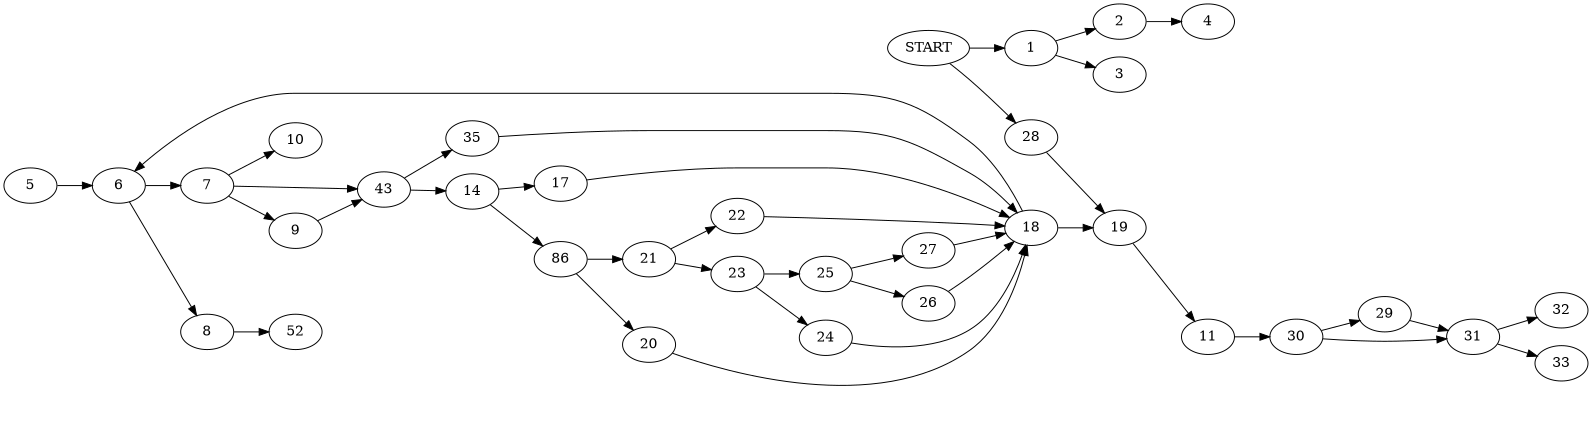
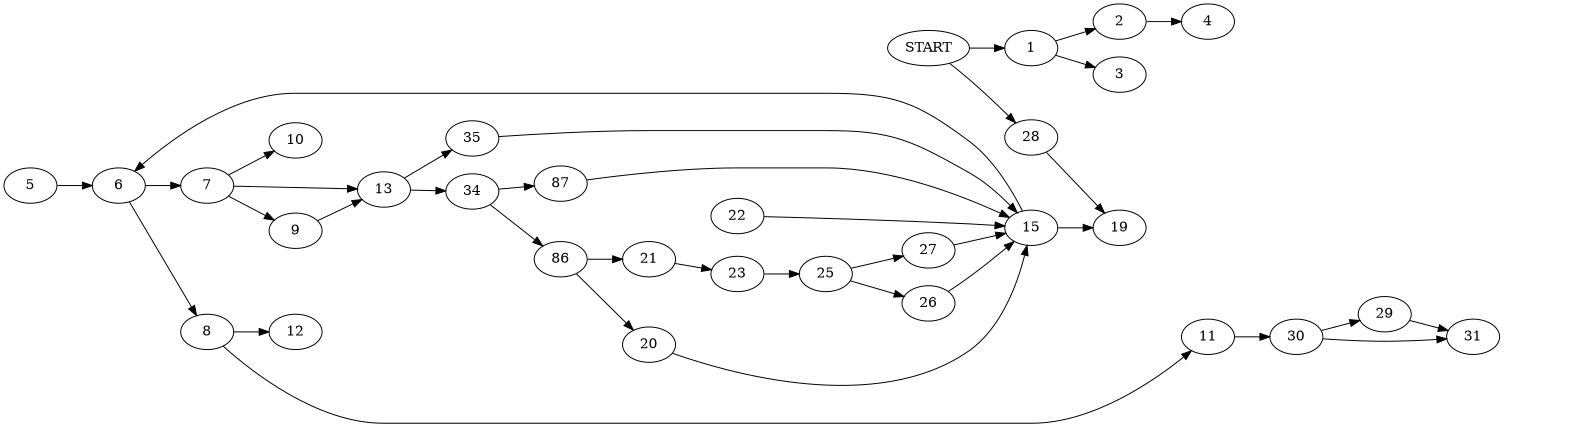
  digraph {
    rankdir=LR
    n1 [label=START]
    1
    28
    2
    3
    19
    4
    5
    6
    7
    8
    9
    10
-   13 [label=43]
+   13
    11
-   12 [label=52]
+   12
    30
-   14
+   14 [label=34]
    n19 [label=35]
    29
    31
-   32
-   33
    n24 [label=86]
-   17
-   18
+   17 [label=87]
+   18 [label=15]
    20
    21
    22
    23
-   24
    25
    26
    27
    n1 -> 1
    n1 -> 28
    1 -> 2
    1 -> 3
    28 -> 19
    2 -> 4
    5 -> 6
    6 -> 7
    6 -> 8
    7 -> 9
    7 -> 10
    7 -> 13
-   19 -> 11
+   8 -> 11
    8 -> 12
    9 -> 13
    13 -> 14
    13 -> n19
    11 -> 30
    30 -> 29
    30 -> 31
    14 -> n24
    14 -> 17
    n19 -> 18
    29 -> 31
-   31 -> 32
-   31 -> 33
    n24 -> 20
    n24 -> 21
    17 -> 18
    18 -> 19
    18 -> 6
    20 -> 18
-   21 -> 22
    21 -> 23
    22 -> 18
-   23 -> 24
    23 -> 25
-   24 -> 18
    25 -> 26
    25 -> 27
    26 -> 18
    27 -> 18
  }
